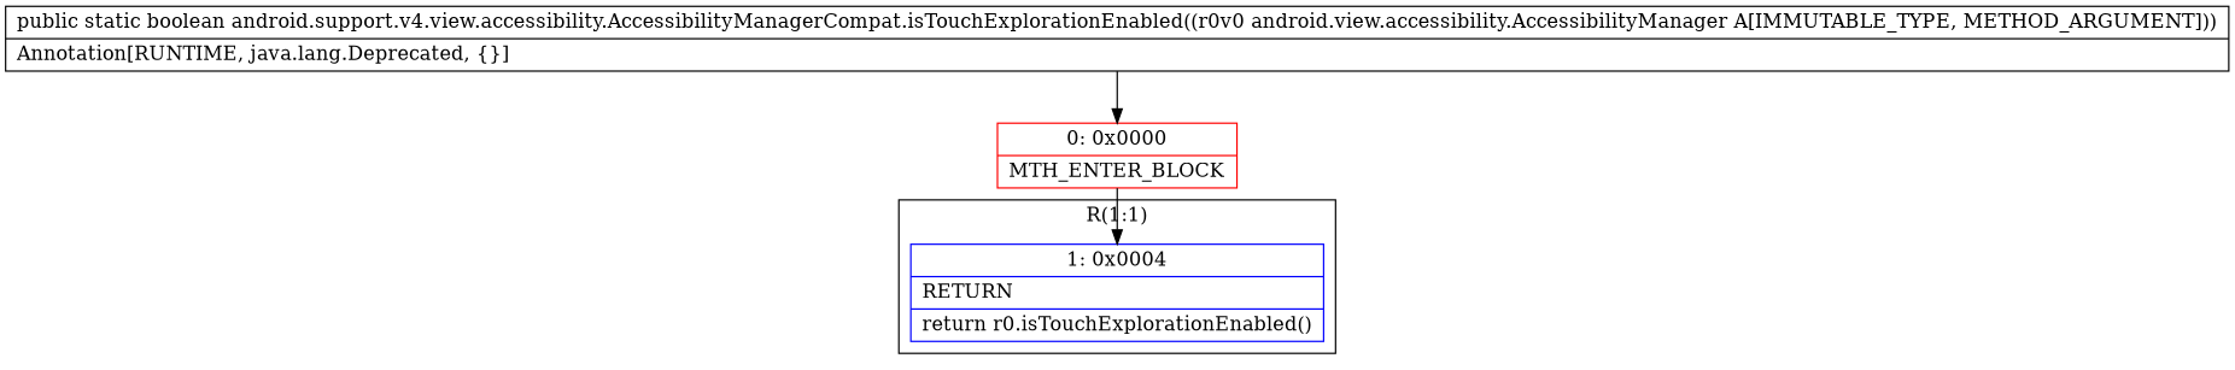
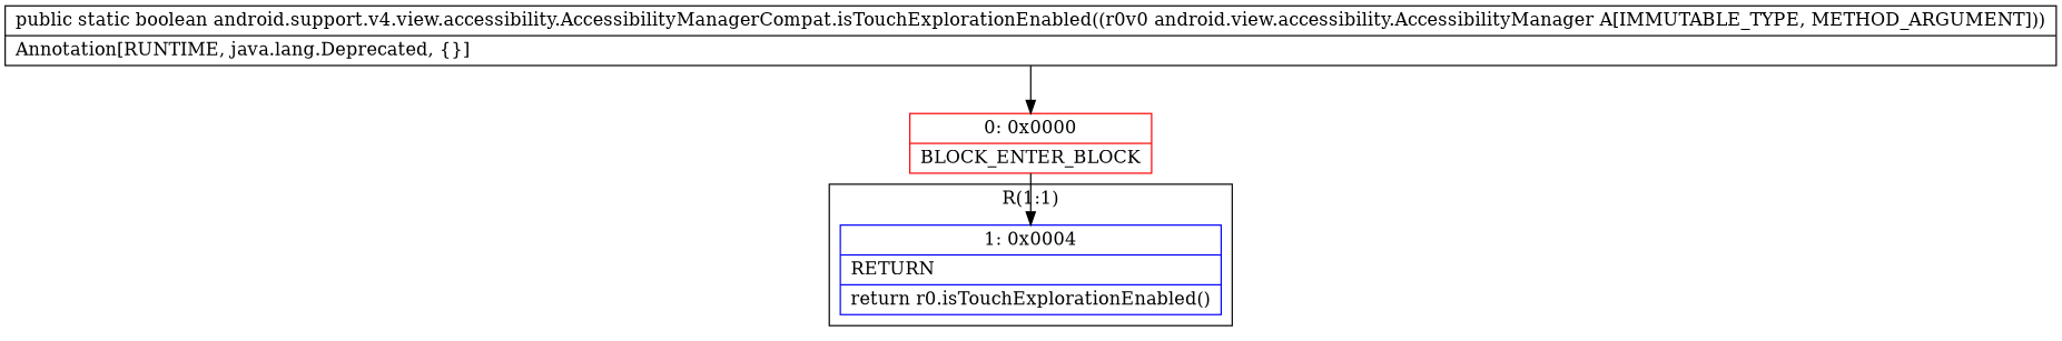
  digraph {
    node [shape=record]
    n1 [color=blue label="{1\:\ 0x0004|RETURN\l|return r0.isTouchExplorationEnabled()\l}"]
-   n2 [color=red label="{0\:\ 0x0000|MTH_ENTER_BLOCK\l}"]
+   n2 [color=red label="{0\:\ 0x0000|BLOCK_ENTER_BLOCK\l}"]
    n3 [label="{public static boolean android.support.v4.view.accessibility.AccessibilityManagerCompat.isTouchExplorationEnabled((r0v0 android.view.accessibility.AccessibilityManager A[IMMUTABLE_TYPE, METHOD_ARGUMENT]))  | Annotation[RUNTIME, java.lang.Deprecated, \{\}]\l}"]
    subgraph cluster_1 {
      label="R(1:1)"
      n1
    }
    n2 -> n1
    n3 -> n2
  }
